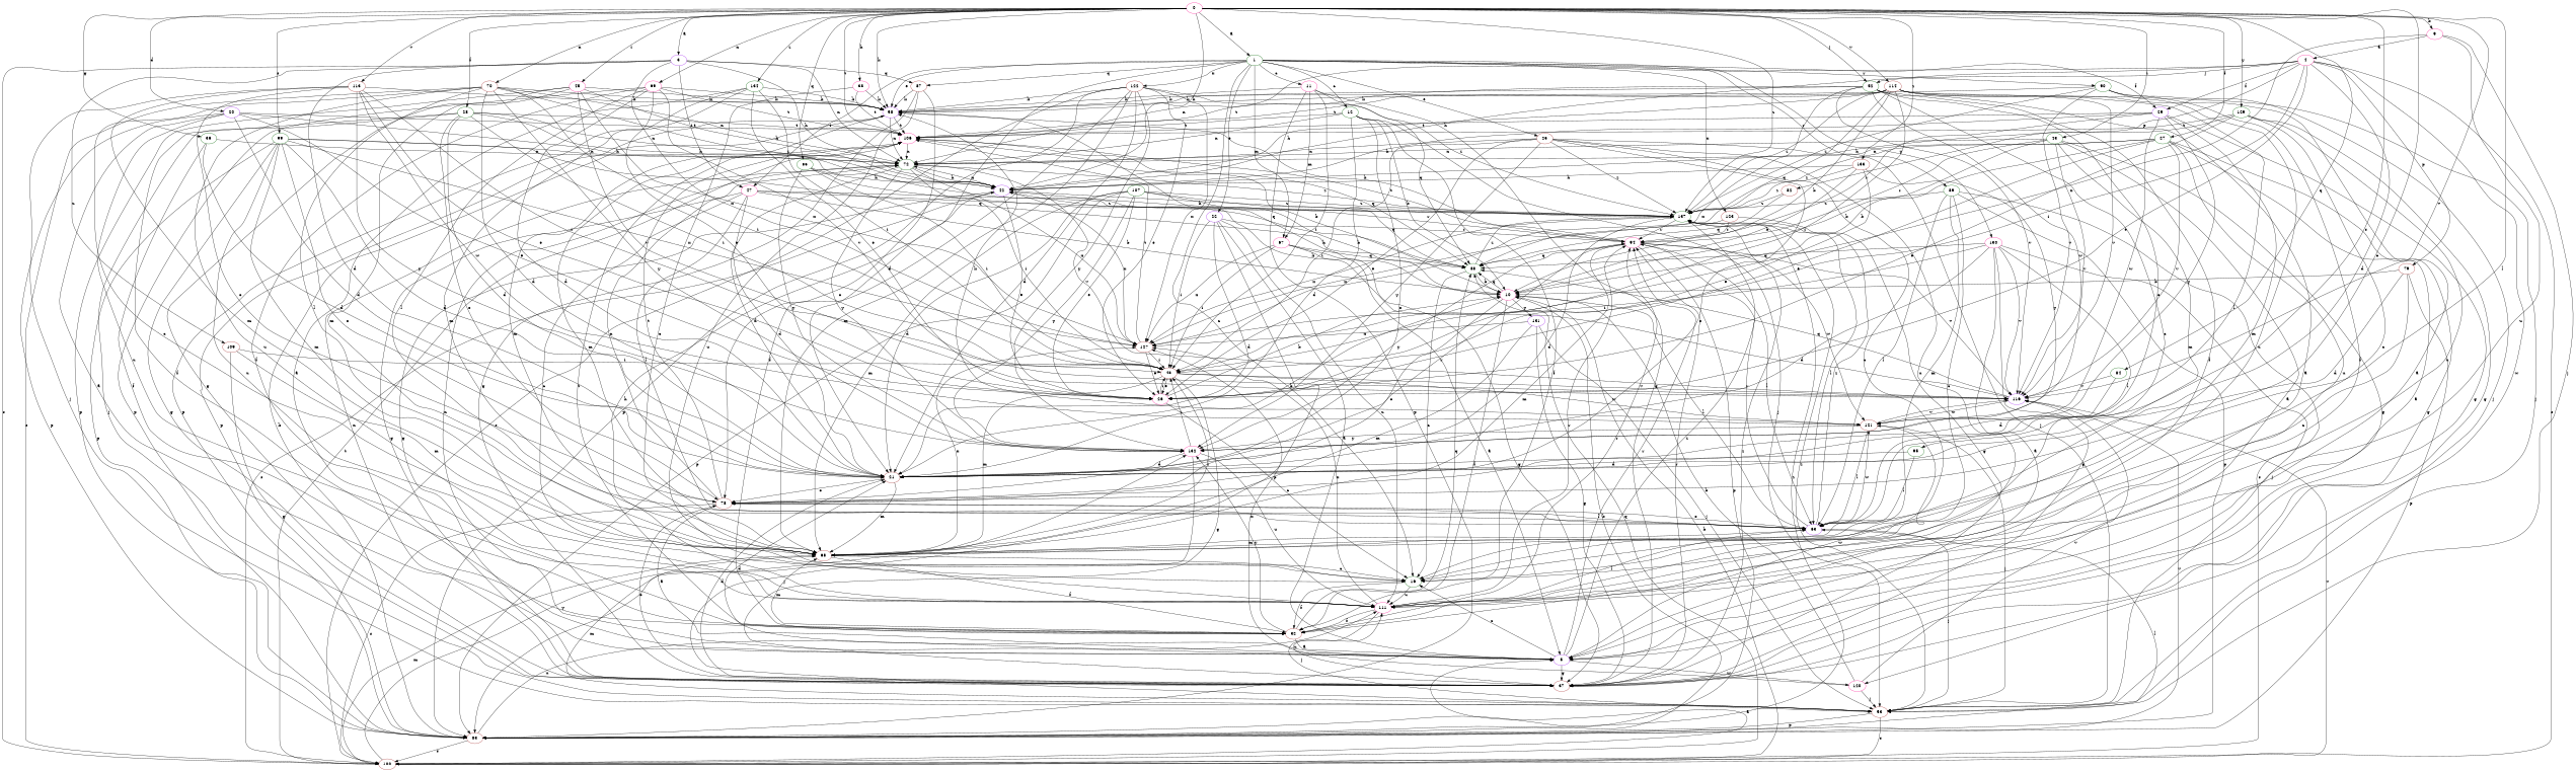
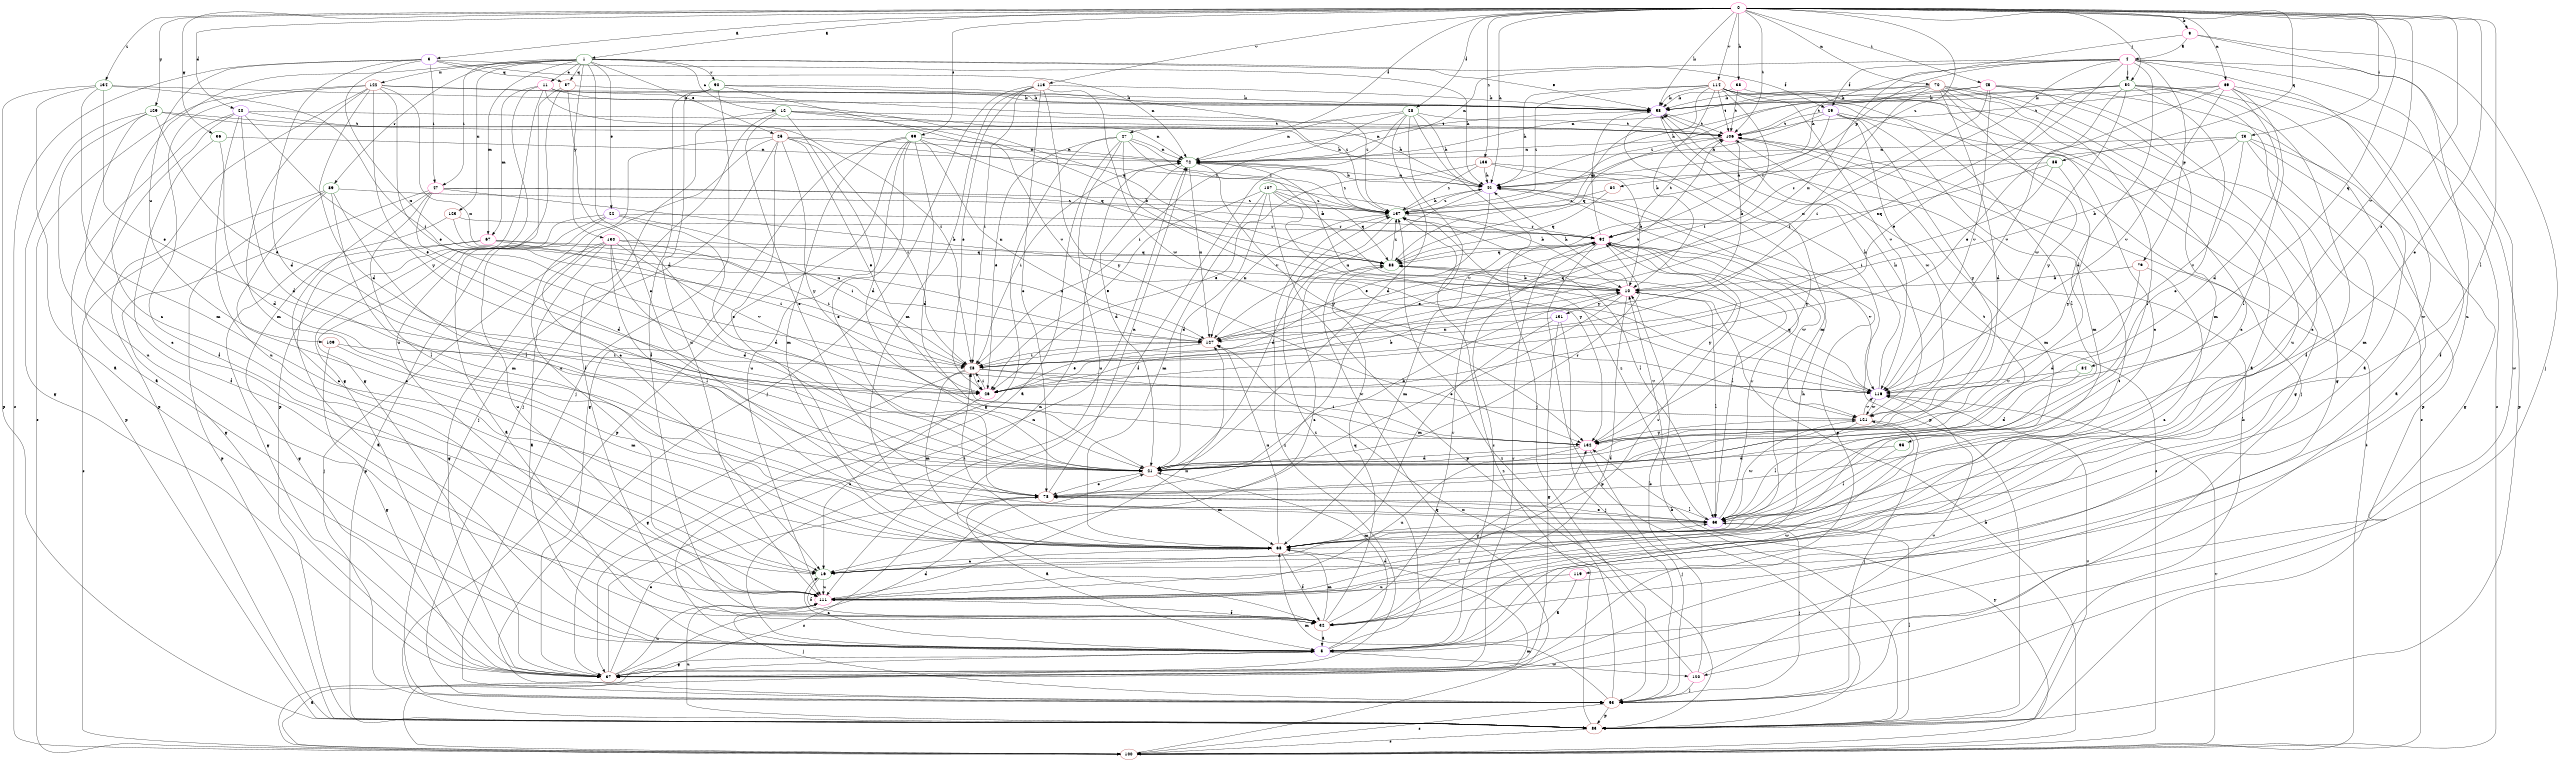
  strict digraph {
    node [color=brown]
    0 [color=deeppink]
    1 [color=darkgreen]
    3 [color=purple]
    9 [color=deeppink]
    20 [color=purple]
    27 [color=darkgreen]
    28 [color=darkgreen]
    36 [color=darkgreen]
    38 [color=deeppink]
    42 [color=purple]
    43 [color=darkgreen]
    45 [color=deeppink]
    52 [color=darkgreen]
    58 [color=purple]
    63 [color=purple]
    69 [color=deeppink]
    70
    78
    84 [color=darkgreen]
    85 [color=darkgreen]
    95 [color=darkgreen]
    99 [color=darkgreen]
    106 [color=deeppink]
    113
    114
    116 [color=purple]
    129 [color=darkgreen]
    133
    134 [color=darkgreen]
    137 [color=darkgreen]
    11 [color=deeppink]
    12 [color=darkgreen]
    16 [color=darkgreen]
    21
    22 [color=purple]
    25
    29 [color=purple]
    47 [color=deeppink]
    67 [color=deeppink]
    87
    89 [color=darkgreen]
    90 [color=darkgreen]
    122
    123
    130 [color=deeppink]
    72 [color=darkgreen]
    100
    109
    127
    4 [color=deeppink]
    53
    111 [color=deeppink]
    26 [color=deeppink]
    5 [color=purple]
    83
    37
    10 [color=deeppink]
    48
    32
    94 [color=deeppink]
    68
    121
    132 [color=deeppink]
    88 [color=darkgreen]
    107 [color=darkgreen]
    79
    82
+   119 [color=deeppink]
    120 [color=deeppink]
    131 [color=purple]
    0 -> 1 [label=a]
    0 -> 3 [label=a]
    0 -> 9 [label=b]
    0 -> 20 [label=d]
    0 -> 27 [label=f]
    0 -> 28 [label=f]
    0 -> 36 [label=g]
    0 -> 38 [label=h]
    0 -> 42 [label=h]
    0 -> 43 [label=i]
    0 -> 45 [label=i]
    0 -> 52 [label=j]
    0 -> 58 [label=k]
    0 -> 63 [label=l]
    0 -> 69 [label=n]
    0 -> 70 [label=n]
    0 -> 78 [label=o]
    0 -> 84 [label=q]
    0 -> 85 [label=q]
    0 -> 95 [label=s]
    0 -> 99 [label=s]
    0 -> 106 [label=t]
    0 -> 113 [label=v]
    0 -> 114 [label=v]
    0 -> 116 [label=v]
    0 -> 129 [label=y]
    0 -> 133 [label=z]
    0 -> 134 [label=z]
    0 -> 137 [label=z]
    1 -> 58 [label=e]
    1 -> 11 [label=c]
    1 -> 12 [label=c]
    1 -> 16 [label=c]
    1 -> 21 [label=d]
    1 -> 22 [label=e]
    1 -> 25 [label=e]
    1 -> 29 [label=f]
    1 -> 47 [label=i]
    1 -> 67 [label=m]
    1 -> 87 [label=q]
    1 -> 89 [label=r]
    1 -> 90 [label=r]
    1 -> 122 [label=x]
    1 -> 123 [label=x]
    1 -> 130 [label=y]
    3 -> 42 [label=h]
    3 -> 21 [label=d]
    3 -> 47 [label=i]
    3 -> 87 [label=q]
    3 -> 72 [label=n]
    3 -> 100 [label=s]
    3 -> 109 [label=u]
    3 -> 127 [label=x]
    9 -> 127 [label=x]
    9 -> 4 [label=a]
    9 -> 53 [label=j]
    9 -> 111 [label=u]
    20 -> 42 [label=h]
    20 -> 106 [label=t]
    20 -> 21 [label=d]
    20 -> 111 [label=u]
    20 -> 26 [label=e]
    20 -> 5 [label=a]
    20 -> 83 [label=p]
    27 -> 116 [label=v]
    27 -> 137 [label=z]
    27 -> 72 [label=n]
    27 -> 111 [label=u]
    27 -> 26 [label=e]
    27 -> 5 [label=a]
    27 -> 37 [label=g]
    27 -> 10 [label=b]
    28 -> 42 [label=h]
    28 -> 78 [label=o]
    28 -> 106 [label=t]
    28 -> 21 [label=d]
    28 -> 72 [label=n]
    28 -> 53 [label=j]
    28 -> 48 [label=i]
    28 -> 32 [label=f]
    36 -> 21 [label=d]
    36 -> 72 [label=n]
    36 -> 32 [label=f]
    38 -> 58 [label=k]
    38 -> 106 [label=t]
    38 -> 16 [label=c]
    42 -> 137 [label=z]
    42 -> 72 [label=n]
    42 -> 100 [label=s]
    42 -> 127 [label=x]
    42 -> 26 [label=e]
    42 -> 37 [label=g]
    43 -> 116 [label=v]
    43 -> 72 [label=n]
    43 -> 5 [label=a]
    43 -> 37 [label=g]
    43 -> 10 [label=b]
    43 -> 94 [label=r]
    43 -> 68 [label=m]
    45 -> 42 [label=h]
    45 -> 58 [label=k]
    45 -> 116 [label=v]
    45 -> 127 [label=x]
    45 -> 83 [label=p]
    45 -> 37 [label=g]
    45 -> 68 [label=m]
    52 -> 58 [label=k]
    52 -> 78 [label=o]
    52 -> 106 [label=t]
    52 -> 116 [label=v]
    52 -> 16 [label=c]
    52 -> 127 [label=x]
    52 -> 5 [label=a]
    52 -> 32 [label=f]
    52 -> 121 [label=w]
    58 -> 106 [label=t]
    58 -> 72 [label=n]
    58 -> 83 [label=p]
    58 -> 68 [label=m]
    63 -> 78 [label=o]
    63 -> 137 [label=z]
    63 -> 53 [label=j]
    63 -> 94 [label=r]
    63 -> 68 [label=m]
    63 -> 121 [label=w]
    69 -> 58 [label=k]
    69 -> 63 [label=l]
    69 -> 106 [label=t]
    69 -> 116 [label=v]
    69 -> 21 [label=d]
    69 -> 26 [label=e]
    69 -> 83 [label=p]
    69 -> 32 [label=f]
    70 -> 58 [label=k]
    70 -> 63 [label=l]
    70 -> 137 [label=z]
    70 -> 16 [label=c]
    70 -> 21 [label=d]
    70 -> 72 [label=n]
    70 -> 100 [label=s]
    70 -> 111 [label=u]
    70 -> 48 [label=i]
    70 -> 132 [label=y]
    78 -> 63 [label=l]
    78 -> 106 [label=t]
    78 -> 72 [label=n]
    78 -> 100 [label=s]
    78 -> 5 [label=a]
    84 -> 116 [label=v]
    84 -> 21 [label=d]
    85 -> 42 [label=h]
    85 -> 48 [label=i]
    85 -> 132 [label=y]
    85 -> 88 [label=q]
    95 -> 63 [label=l]
    95 -> 21 [label=d]
    99 -> 78 [label=o]
    99 -> 21 [label=d]
    99 -> 72 [label=n]
    99 -> 127 [label=x]
    99 -> 111 [label=u]
    99 -> 83 [label=p]
    99 -> 37 [label=g]
    99 -> 68 [label=m]
    99 -> 88 [label=q]
    106 -> 72 [label=n]
    106 -> 10 [label=b]
    106 -> 68 [label=m]
    106 -> 88 [label=q]
    113 -> 58 [label=k]
    113 -> 78 [label=o]
    113 -> 53 [label=j]
    113 -> 26 [label=e]
    113 -> 48 [label=i]
    113 -> 68 [label=m]
    113 -> 121 [label=w]
    113 -> 132 [label=y]
    114 -> 42 [label=h]
    114 -> 58 [label=k]
    114 -> 63 [label=l]
    114 -> 106 [label=t]
    114 -> 116 [label=v]
    114 -> 137 [label=z]
    114 -> 53 [label=j]
    114 -> 5 [label=a]
    114 -> 10 [label=b]
    114 -> 48 [label=i]
    114 -> 88 [label=q]
    116 -> 58 [label=k]
    116 -> 121 [label=w]
    116 -> 88 [label=q]
    129 -> 42 [label=h]
    129 -> 106 [label=t]
    129 -> 16 [label=c]
    129 -> 111 [label=u]
    129 -> 26 [label=e]
    129 -> 37 [label=g]
    133 -> 42 [label=h]
    133 -> 137 [label=z]
    133 -> 26 [label=e]
    133 -> 10 [label=b]
    133 -> 132 [label=y]
    134 -> 58 [label=k]
    134 -> 26 [label=e]
    134 -> 5 [label=a]
    134 -> 83 [label=p]
    134 -> 48 [label=i]
    134 -> 68 [label=m]
    137 -> 42 [label=h]
    137 -> 63 [label=l]
    137 -> 21 [label=d]
    137 -> 127 [label=x]
    137 -> 94 [label=r]
    11 -> 58 [label=k]
    11 -> 67 [label=m]
    11 -> 83 [label=p]
    11 -> 37 [label=g]
    11 -> 48 [label=i]
    11 -> 88 [label=q]
    12 -> 78 [label=o]
    12 -> 106 [label=t]
    12 -> 21 [label=d]
    12 -> 72 [label=n]
    12 -> 53 [label=j]
    12 -> 10 [label=b]
    12 -> 32 [label=f]
    16 -> 111 [label=u]
    16 -> 32 [label=f]
    21 -> 78 [label=o]
    21 -> 10 [label=b]
    21 -> 94 [label=r]
    21 -> 68 [label=m]
    22 -> 21 [label=d]
    22 -> 111 [label=u]
    22 -> 5 [label=a]
    22 -> 83 [label=p]
    22 -> 48 [label=i]
    22 -> 94 [label=r]
    25 -> 78 [label=o]
    25 -> 137 [label=z]
    25 -> 16 [label=c]
    25 -> 72 [label=n]
    25 -> 53 [label=j]
    25 -> 111 [label=u]
    25 -> 26 [label=e]
    25 -> 48 [label=i]
    25 -> 132 [label=y]
    29 -> 42 [label=h]
    29 -> 106 [label=t]
    29 -> 37 [label=g]
    29 -> 94 [label=r]
    29 -> 68 [label=m]
    29 -> 121 [label=w]
    29 -> 132 [label=y]
    47 -> 63 [label=l]
    47 -> 137 [label=z]
    47 -> 16 [label=c]
    47 -> 21 [label=d]
    47 -> 37 [label=g]
    47 -> 10 [label=b]
    47 -> 94 [label=r]
    67 -> 127 [label=x]
    67 -> 5 [label=a]
    67 -> 37 [label=g]
    67 -> 48 [label=i]
    67 -> 88 [label=q]
    87 -> 58 [label=k]
    87 -> 78 [label=o]
    87 -> 111 [label=u]
    87 -> 37 [label=g]
    89 -> 63 [label=l]
    89 -> 137 [label=z]
    89 -> 16 [label=c]
    89 -> 100 [label=s]
    89 -> 83 [label=p]
    89 -> 68 [label=m]
    90 -> 58 [label=k]
    90 -> 116 [label=v]
    90 -> 137 [label=z]
    90 -> 53 [label=j]
    90 -> 111 [label=u]
    90 -> 32 [label=f]
    122 -> 58 [label=k]
    122 -> 137 [label=z]
    122 -> 21 [label=d]
    122 -> 100 [label=s]
    122 -> 127 [label=x]
    122 -> 26 [label=e]
    122 -> 83 [label=p]
    122 -> 32 [label=f]
    122 -> 68 [label=m]
    122 -> 132 [label=y]
    123 -> 127 [label=x]
    123 -> 37 [label=g]
    123 -> 94 [label=r]
    130 -> 63 [label=l]
    130 -> 116 [label=v]
    130 -> 21 [label=d]
    130 -> 53 [label=j]
    130 -> 5 [label=a]
    130 -> 37 [label=g]
    130 -> 48 [label=i]
    130 -> 88 [label=q]
    72 -> 42 [label=h]
    72 -> 116 [label=v]
    72 -> 137 [label=z]
    72 -> 21 [label=d]
    72 -> 127 [label=x]
    72 -> 48 [label=i]
    72 -> 132 [label=y]
    100 -> 106 [label=t]
    100 -> 116 [label=v]
    100 -> 5 [label=a]
    100 -> 10 [label=b]
    100 -> 68 [label=m]
    100 -> 132 [label=y]
    100 -> 88 [label=q]
    109 -> 37 [label=g]
    109 -> 48 [label=i]
    109 -> 68 [label=m]
    127 -> 106 [label=t]
    127 -> 26 [label=e]
    127 -> 48 [label=i]
    4 -> 42 [label=h]
    4 -> 52 [label=j]
    4 -> 21 [label=d]
    4 -> 29 [label=f]
    4 -> 72 [label=n]
    4 -> 100 [label=s]
    4 -> 26 [label=e]
    4 -> 48 [label=i]
    4 -> 79 [label=p]
    4 -> 82 [label=p]
+   4 -> 119 [label=w]
    4 -> 120 [label=w]
    53 -> 137 [label=z]
    53 -> 100 [label=s]
    53 -> 83 [label=p]
    53 -> 68 [label=m]
    111 -> 42 [label=h]
    111 -> 63 [label=l]
    111 -> 127 [label=x]
    111 -> 53 [label=j]
    111 -> 32 [label=f]
    111 -> 94 [label=r]
    26 -> 16 [label=c]
    26 -> 10 [label=b]
    26 -> 48 [label=i]
    5 -> 137 [label=z]
    5 -> 16 [label=c]
    5 -> 21 [label=d]
    5 -> 72 [label=n]
    5 -> 37 [label=g]
    5 -> 94 [label=r]
    5 -> 121 [label=w]
    5 -> 120 [label=w]
    83 -> 58 [label=k]
    83 -> 63 [label=l]
    83 -> 116 [label=v]
    83 -> 137 [label=z]
    83 -> 100 [label=s]
    83 -> 111 [label=u]
    83 -> 10 [label=b]
    37 -> 78 [label=o]
    37 -> 137 [label=z]
    37 -> 21 [label=d]
    37 -> 72 [label=n]
    37 -> 111 [label=u]
    37 -> 94 [label=r]
    10 -> 42 [label=h]
    10 -> 63 [label=l]
    10 -> 78 [label=o]
    10 -> 32 [label=f]
    10 -> 88 [label=q]
    10 -> 131 [label=y]
    48 -> 116 [label=v]
    48 -> 26 [label=e]
    48 -> 37 [label=g]
    48 -> 68 [label=m]
    48 -> 121 [label=w]
    32 -> 106 [label=t]
    32 -> 5 [label=a]
    32 -> 94 [label=r]
    32 -> 68 [label=m]
    32 -> 132 [label=y]
    32 -> 88 [label=q]
    94 -> 58 [label=k]
    94 -> 63 [label=l]
    94 -> 106 [label=t]
    94 -> 116 [label=v]
    94 -> 83 [label=p]
    94 -> 68 [label=m]
    94 -> 121 [label=w]
    94 -> 132 [label=y]
    94 -> 88 [label=q]
    68 -> 16 [label=c]
    68 -> 127 [label=x]
    68 -> 48 [label=i]
    68 -> 32 [label=f]
    121 -> 58 [label=k]
    121 -> 63 [label=l]
    121 -> 116 [label=v]
    121 -> 53 [label=j]
    121 -> 132 [label=y]
    132 -> 21 [label=d]
    132 -> 53 [label=j]
    132 -> 111 [label=u]
    132 -> 48 [label=i]
    88 -> 137 [label=z]
    88 -> 16 [label=c]
    88 -> 10 [label=b]
    107 -> 137 [label=z]
    107 -> 21 [label=d]
    107 -> 26 [label=e]
    107 -> 83 [label=p]
    107 -> 10 [label=b]
    107 -> 68 [label=m]
    107 -> 132 [label=y]
    107 -> 88 [label=q]
    79 -> 16 [label=c]
    79 -> 21 [label=d]
-   79 -> 83 [label=p]
    79 -> 10 [label=b]
    82 -> 137 [label=z]
    82 -> 88 [label=q]
+   119 -> 111 [label=u]
+   119 -> 5 [label=a]
    120 -> 116 [label=v]
    120 -> 127 [label=x]
    120 -> 53 [label=j]
    120 -> 10 [label=b]
    131 -> 127 [label=x]
    131 -> 53 [label=j]
    131 -> 37 [label=g]
    131 -> 68 [label=m]
  }
